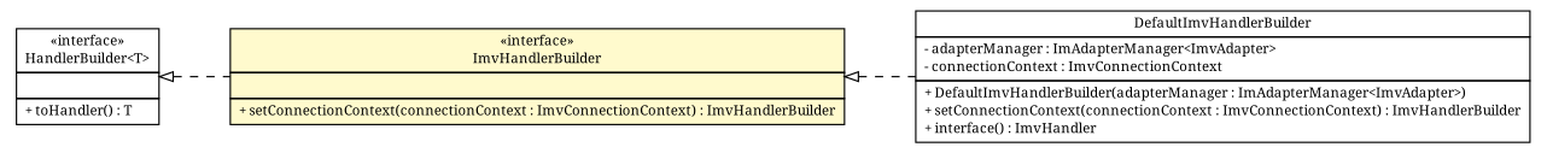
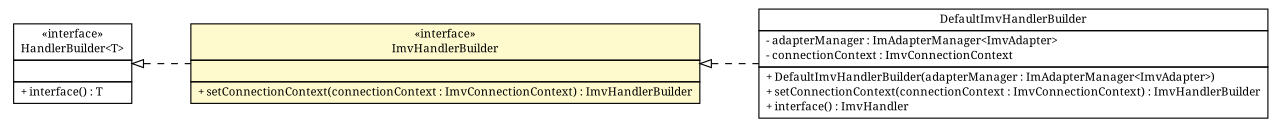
  digraph {
    fontname="Noto Serif"
    nodesep=0.25
    rankdir=LR
    ranksep=0.5
    node [fontcolor=black fontname="Noto Serif" fontsize=10.0 shape=plaintext]
    edge [arrowtail=empty dir=back fontname="Noto Serif" fontsize=10 headport=p labelfontname=Helvetica labelfontsize=10 style=dashed tailport=p]
-   n1 [label=<<table title="de.hsbremen.tc.tnc.tnccs.message.handler.HandlerBuilder" border="0" cellborder="1" cellspacing="0" cellpadding="2" port="p" href="./HandlerBuilder.html"> 		<tr><td><table border="0" cellspacing="0" cellpadding="1"> <tr><td align="center" balign="center"> &#171;interface&#187; </td></tr> <tr><td align="center" balign="center"> HandlerBuilder&lt;T&gt; </td></tr> 		</table></td></tr> 		<tr><td><table border="0" cellspacing="0" cellpadding="1"> <tr><td align="left" balign="left">  </td></tr> 		</table></td></tr> 		<tr><td><table border="0" cellspacing="0" cellpadding="1"> <tr><td align="left" balign="left"> + toHandler() : T </td></tr> 		</table></td></tr> 		</table>>]
+   n1 [label=<<table title="de.hsbremen.tc.tnc.tnccs.message.handler.HandlerBuilder" border="0" cellborder="1" cellspacing="0" cellpadding="2" port="p" href="./HandlerBuilder.html"> 		<tr><td><table border="0" cellspacing="0" cellpadding="1"> <tr><td align="center" balign="center"> &#171;interface&#187; </td></tr> <tr><td align="center" balign="center"> HandlerBuilder&lt;T&gt; </td></tr> 		</table></td></tr> 		<tr><td><table border="0" cellspacing="0" cellpadding="1"> <tr><td align="left" balign="left">  </td></tr> 		</table></td></tr> 		<tr><td><table border="0" cellspacing="0" cellpadding="1"> <tr><td align="left" balign="left"> + interface() : T </td></tr> 		</table></td></tr> 		</table>>]
    n2 [label=<<table title="de.hsbremen.tc.tnc.tnccs.message.handler.ImvHandlerBuilder" border="0" cellborder="1" cellspacing="0" cellpadding="2" port="p" bgcolor="lemonChiffon" href="./ImvHandlerBuilder.html"> 		<tr><td><table border="0" cellspacing="0" cellpadding="1"> <tr><td align="center" balign="center"> &#171;interface&#187; </td></tr> <tr><td align="center" balign="center"> ImvHandlerBuilder </td></tr> 		</table></td></tr> 		<tr><td><table border="0" cellspacing="0" cellpadding="1"> <tr><td align="left" balign="left">  </td></tr> 		</table></td></tr> 		<tr><td><table border="0" cellspacing="0" cellpadding="1"> <tr><td align="left" balign="left"> + setConnectionContext(connectionContext : ImvConnectionContext) : ImvHandlerBuilder </td></tr> 		</table></td></tr> 		</table>>]
    n3 [label=<<table title="de.hsbremen.tc.tnc.tnccs.message.handler.simple.DefaultImvHandlerBuilder" border="0" cellborder="1" cellspacing="0" cellpadding="2" port="p" href="./simple/DefaultImvHandlerBuilder.html"> 		<tr><td><table border="0" cellspacing="0" cellpadding="1"> <tr><td align="center" balign="center"> DefaultImvHandlerBuilder </td></tr> 		</table></td></tr> 		<tr><td><table border="0" cellspacing="0" cellpadding="1"> <tr><td align="left" balign="left"> - adapterManager : ImAdapterManager&lt;ImvAdapter&gt; </td></tr> <tr><td align="left" balign="left"> - connectionContext : ImvConnectionContext </td></tr> 		</table></td></tr> 		<tr><td><table border="0" cellspacing="0" cellpadding="1"> <tr><td align="left" balign="left"> + DefaultImvHandlerBuilder(adapterManager : ImAdapterManager&lt;ImvAdapter&gt;) </td></tr> <tr><td align="left" balign="left"> + setConnectionContext(connectionContext : ImvConnectionContext) : ImvHandlerBuilder </td></tr> <tr><td align="left" balign="left"> + interface() : ImvHandler </td></tr> 		</table></td></tr> 		</table>>]
    n1 -> n2
    n2 -> n3
  }
